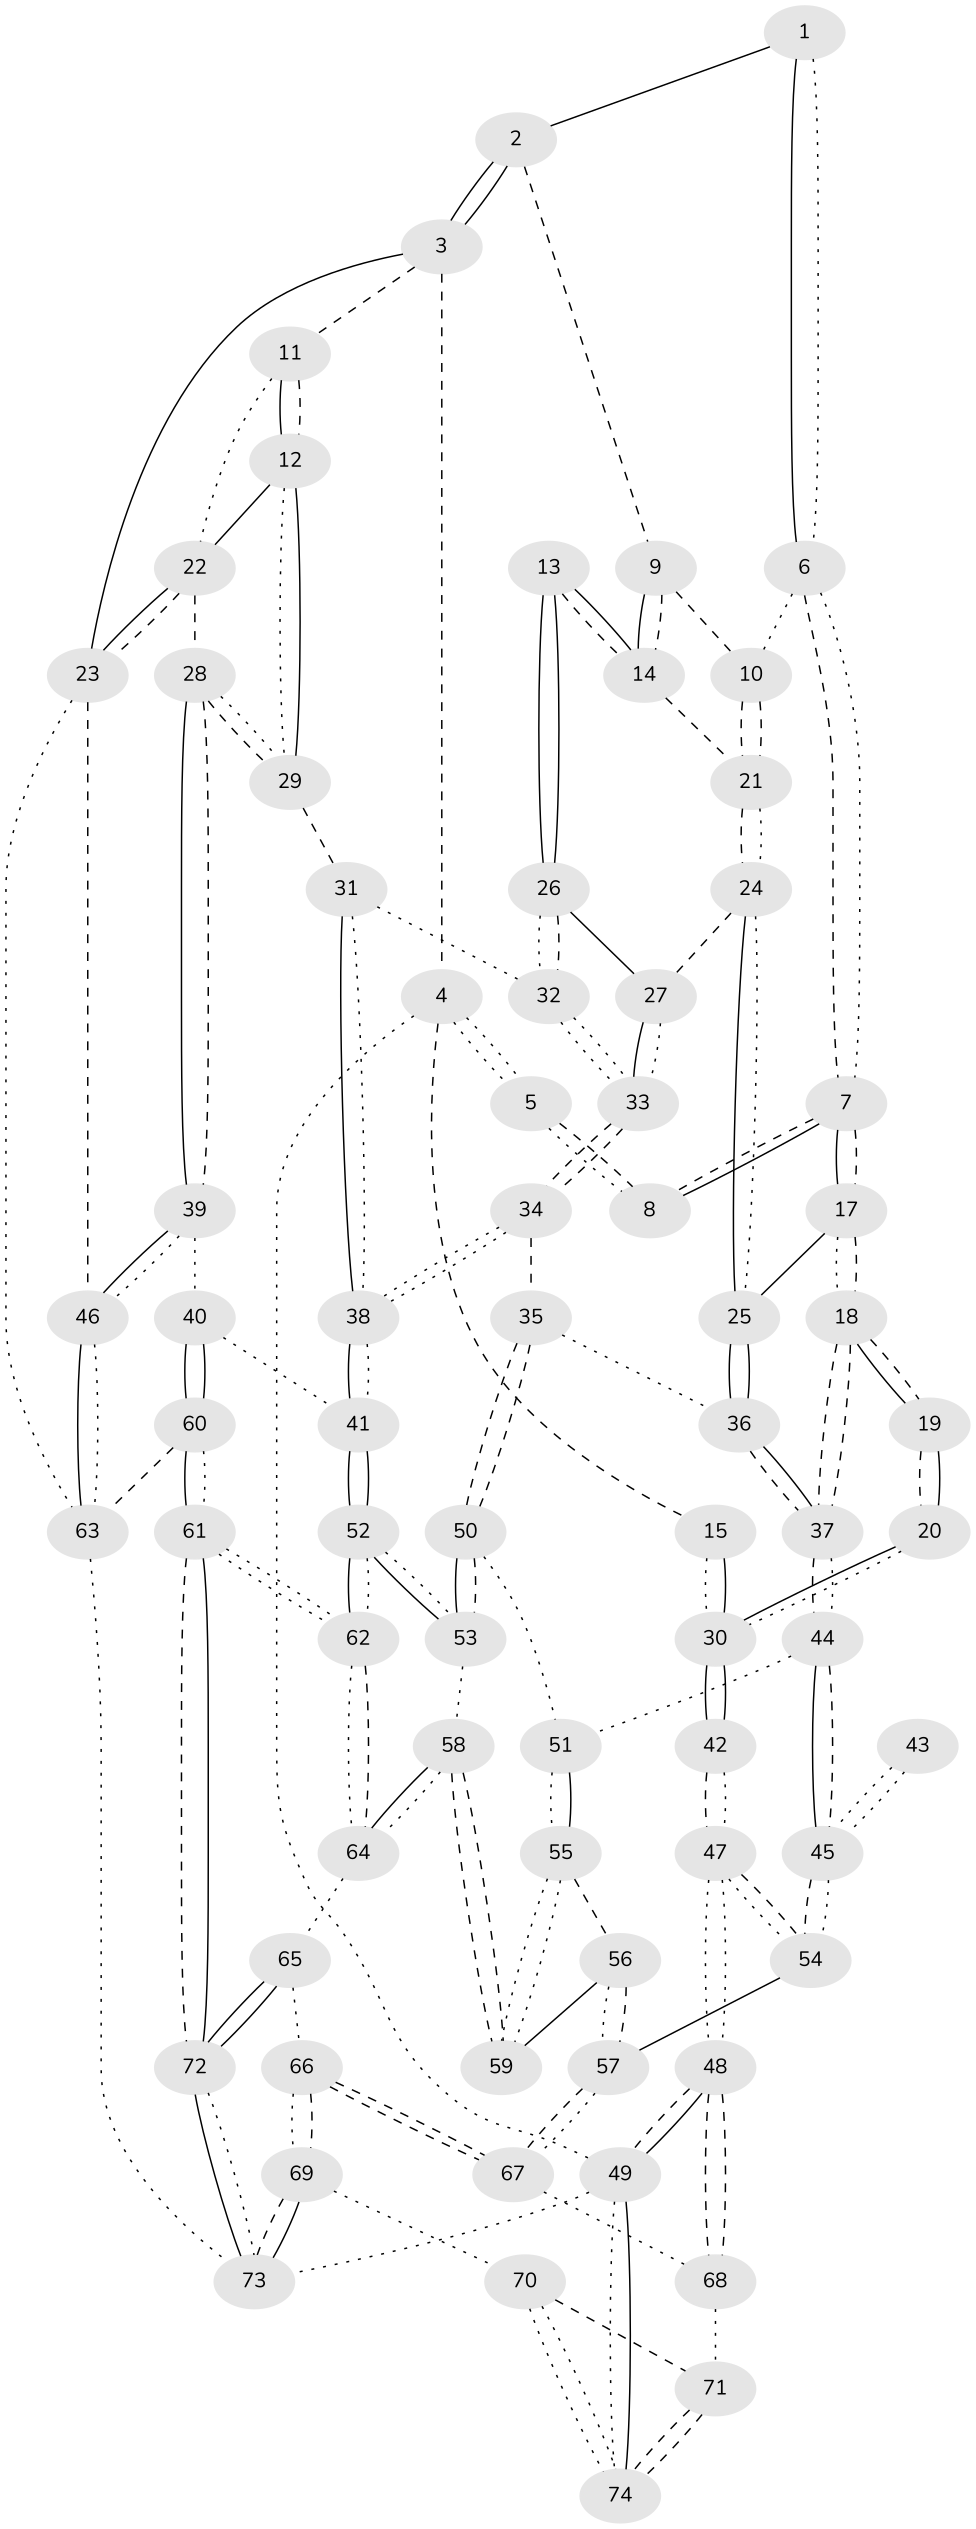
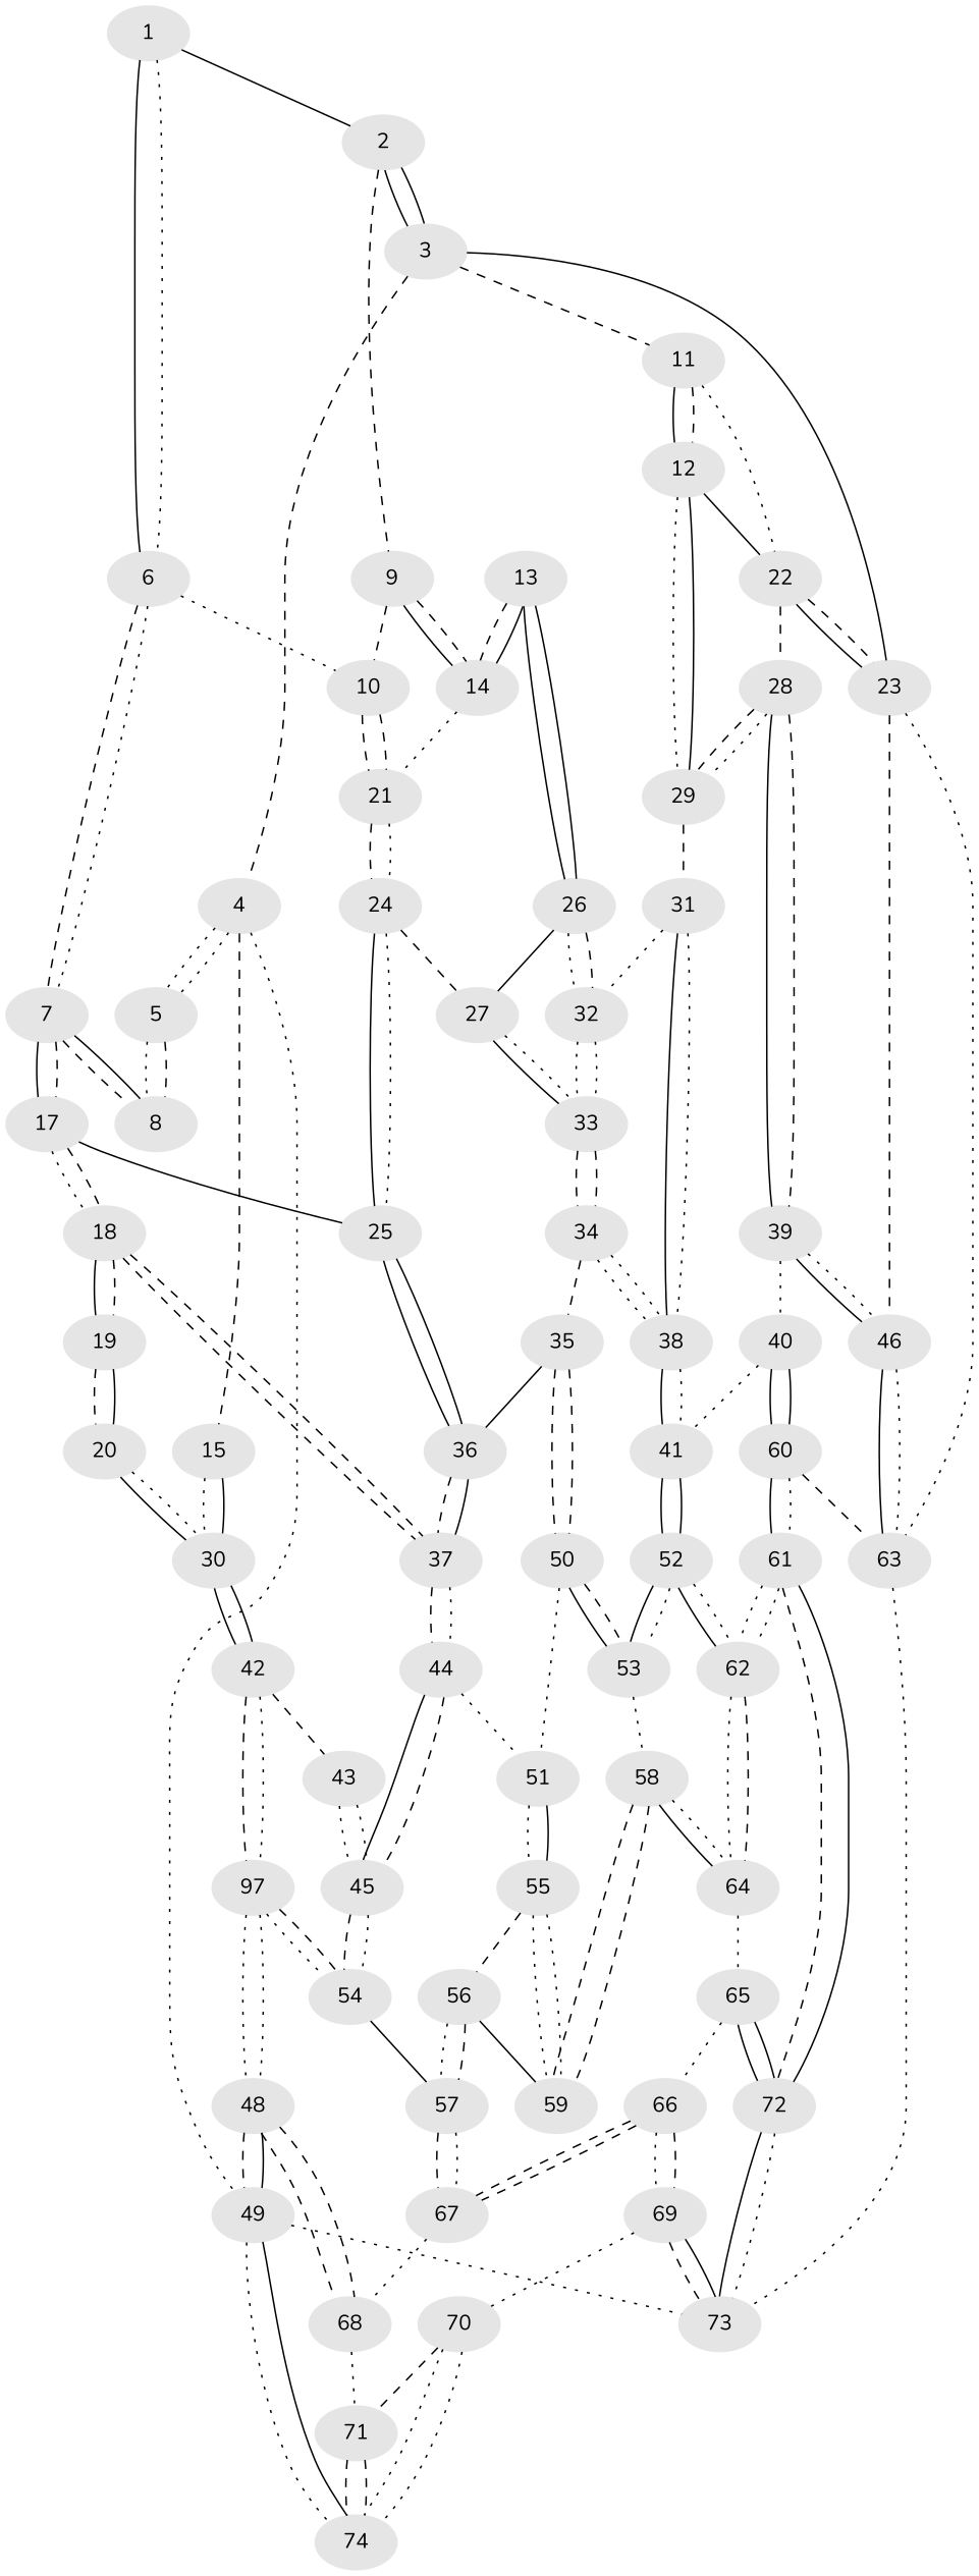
  graph {
    fontname=Nunito
    node [color=gray90 fontname=Nunito style=filled]
    edge [fontname=Nunito style=dotted]
    1
    2
    6
    3
    9
    7
    10
    4
    11
    23
    14
    5
    15
    49
    12
    22
    46
    63
    8
    30
    73
    74
    17
    21
    18
    25
    24
    29
    28
    13
    26
    31
    27
    32
    42
    20
    19
    37
    36
    44
    39
    33
    34
    40
    38
    43
-   47
+   47 [label=97]
    41
    35
    50
    51
    53
    45
    52
    60
    61
    62
    54
    48
    55
    57
    68
    71
    58
    56
    59
    64
    67
    65
    72
    66
    69
    70
    1 -- 2 [style=solid]
    1 -- 6 [style=solid]
    1 -- 6
    2 -- 3 [style=solid]
    2 -- 3 [style=solid]
    2 -- 9 [style=dashed]
    6 -- 7 [style=dashed]
    6 -- 7
    6 -- 10
    3 -- 4 [style=dashed]
    3 -- 11 [style=dashed]
    3 -- 23 [style=solid]
    9 -- 10 [style=dashed]
    9 -- 14 [style=solid]
    9 -- 14 [style=dashed]
    7 -- 8 [style=dashed]
    7 -- 8 [style=solid]
    7 -- 17 [style=solid]
    7 -- 17 [style=dashed]
    10 -- 21 [style=dashed]
    10 -- 21 [style=dashed]
    4 -- 5
    4 -- 5
    4 -- 15 [style=dashed]
    4 -- 49
    11 -- 12 [style=solid]
    11 -- 12 [style=dashed]
    11 -- 22
    23 -- 46 [style=dashed]
    23 -- 63
-   14 -- 21 [style=dashed]
+   14 -- 21
    5 -- 8
    5 -- 8 [style=dashed]
    15 -- 30
    15 -- 30 [style=solid]
    49 -- 73
    49 -- 74
    49 -- 74 [style=solid]
    12 -- 22 [style=solid]
    12 -- 29
    12 -- 29 [style=solid]
    22 -- 23 [style=solid]
    22 -- 23 [style=dashed]
    22 -- 28 [style=dashed]
    46 -- 63 [style=solid]
    46 -- 63
    63 -- 73
    30 -- 42 [style=solid]
    30 -- 42 [style=solid]
    17 -- 18
    17 -- 18 [style=dashed]
    17 -- 25 [style=solid]
    21 -- 24 [style=dashed]
    21 -- 24
    18 -- 19 [style=solid]
    18 -- 19 [style=dashed]
    18 -- 37 [style=dashed]
    18 -- 37 [style=dashed]
    25 -- 36 [style=solid]
    25 -- 36 [style=solid]
    24 -- 25 [style=solid]
    24 -- 25
    24 -- 27 [style=dashed]
    29 -- 31 [style=dashed]
    28 -- 29 [style=dashed]
    28 -- 29
    28 -- 39 [style=solid]
    28 -- 39 [style=dashed]
    13 -- 14 [style=dashed]
    13 -- 14 [style=solid]
    13 -- 26 [style=solid]
    13 -- 26 [style=solid]
    26 -- 27 [style=solid]
    26 -- 32
    26 -- 32 [style=dashed]
    31 -- 32
    31 -- 38 [style=solid]
    31 -- 38
    27 -- 33 [style=solid]
    27 -- 33
    32 -- 33
    32 -- 33
+   42 -- 43 [style=dashed]
    42 -- 47 [style=dashed]
    42 -- 47
    20 -- 30 [style=solid]
    20 -- 30
    19 -- 20 [style=dashed]
    19 -- 20 [style=solid]
    37 -- 44 [style=dashed]
    37 -- 44
    36 -- 37 [style=dashed]
    36 -- 37 [style=solid]
    44 -- 51
    44 -- 45 [style=solid]
    44 -- 45 [style=dashed]
    39 -- 46 [style=solid]
    39 -- 46
    39 -- 40
    33 -- 34 [style=dashed]
    33 -- 34 [style=dashed]
    34 -- 38
    34 -- 38
    34 -- 35 [style=dashed]
    40 -- 41
    40 -- 60 [style=solid]
    40 -- 60 [style=solid]
    38 -- 41 [style=solid]
    38 -- 41
    43 -- 45
    43 -- 45
    47 -- 54
    47 -- 54 [style=dashed]
    47 -- 48
    47 -- 48
    41 -- 52 [style=solid]
    41 -- 52 [style=solid]
-   35 -- 36
+   35 -- 36 [style=solid]
    35 -- 50 [style=dashed]
    35 -- 50 [style=dashed]
    50 -- 51
    50 -- 53 [style=solid]
    50 -- 53 [style=dashed]
    51 -- 55
    51 -- 55 [style=solid]
    53 -- 58
    45 -- 54 [style=dashed]
    45 -- 54
    52 -- 53 [style=solid]
    52 -- 53
    52 -- 62 [style=solid]
    52 -- 62
    60 -- 63 [style=dashed]
    60 -- 61 [style=solid]
    60 -- 61
    61 -- 62
    61 -- 62
    61 -- 72 [style=dashed]
    61 -- 72 [style=solid]
    62 -- 64
    62 -- 64 [style=dashed]
    54 -- 57 [style=solid]
    48 -- 49 [style=dashed]
    48 -- 49 [style=solid]
    48 -- 68 [style=dashed]
    48 -- 68 [style=dashed]
    55 -- 56 [style=dashed]
    55 -- 59
    55 -- 59
    57 -- 67 [style=dashed]
    57 -- 67
    68 -- 71
    71 -- 74 [style=dashed]
    71 -- 74 [style=dashed]
    58 -- 59 [style=dashed]
    58 -- 59 [style=dashed]
    58 -- 64 [style=solid]
    58 -- 64
    56 -- 57
    56 -- 57 [style=dashed]
    56 -- 59 [style=solid]
    64 -- 65
    67 -- 68
    65 -- 72 [style=solid]
    65 -- 72 [style=solid]
    65 -- 66
    72 -- 73 [style=solid]
    72 -- 73
    66 -- 67 [style=dashed]
    66 -- 67 [style=dashed]
    66 -- 69
    66 -- 69 [style=dashed]
    69 -- 73 [style=dashed]
    69 -- 73 [style=solid]
    69 -- 70
    70 -- 74
    70 -- 74
    70 -- 71 [style=dashed]
  }
